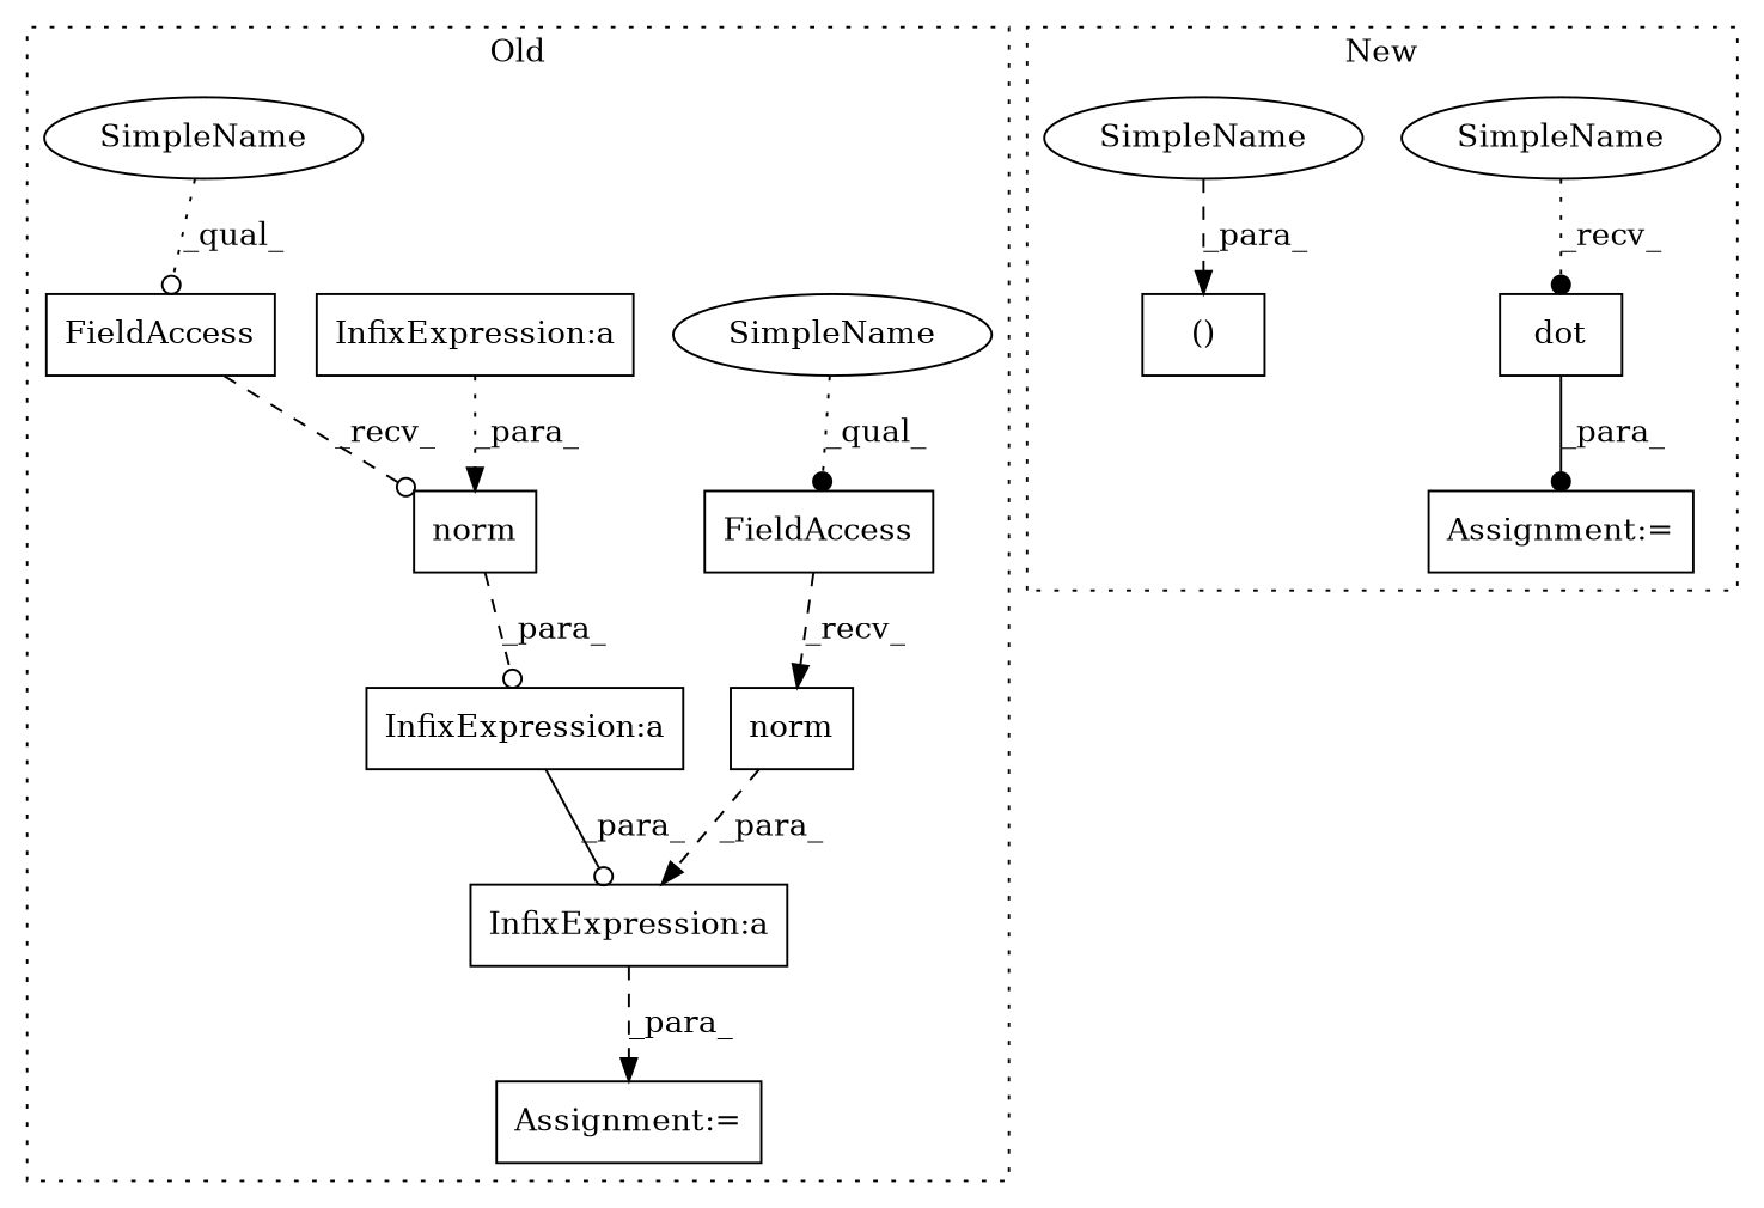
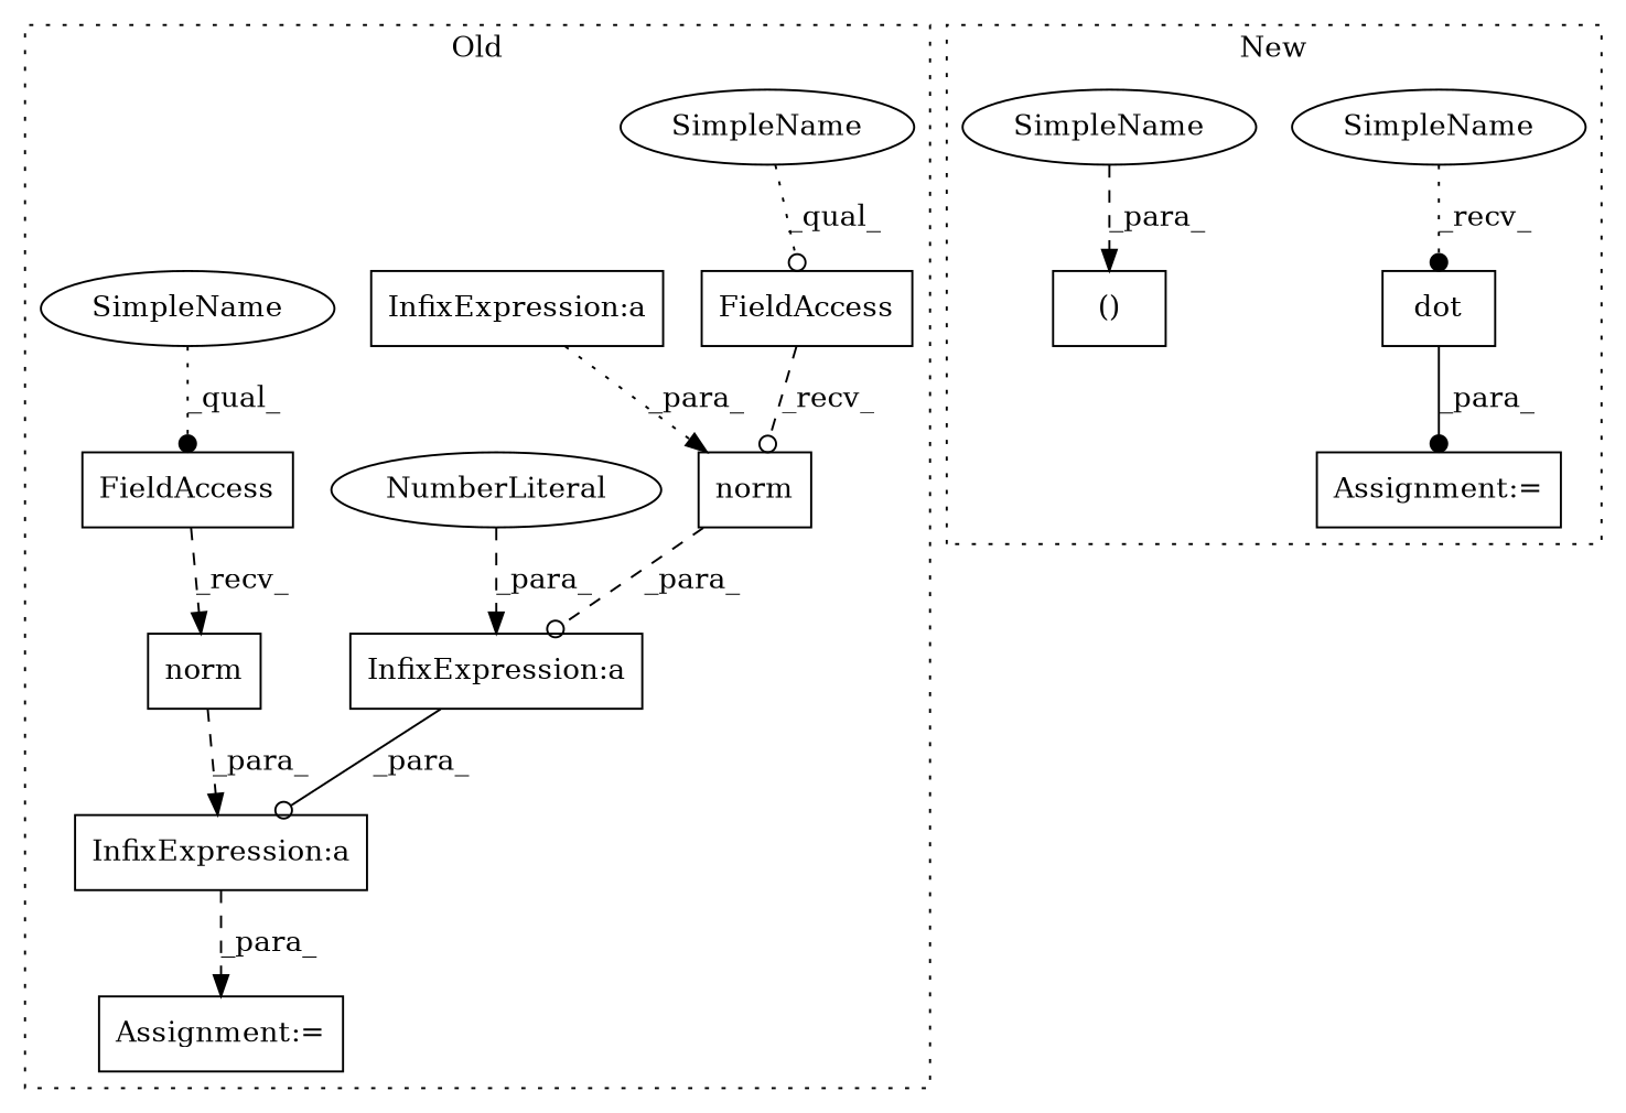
  digraph {
    node [a=42 l=1 s=651 shape=box]
    edge [style=dashed arrowhead=normal]
    n1 [a=32 l="5,1" label=norm s="664,675"]
    n2 [a=7 label="Assignment:=" s=642]
    n3 [a=22 l=12 label=FieldAccess]
    n4 [a=22 l=12 label=FieldAccess s=680]
    n5 [a=27 l=3 label="InfixExpression:a" s=648]
    n6 [a=27 l=3 label="InfixExpression:a" s=670]
    n7 [a=27 l=3 label="InfixExpression:a" s=677]
+   n8 [a=34 l=3 label=NumberLiteral s=645 shape=ellipse]
    n9 [a=32 l="5,1" label=norm s="693,699"]
    n10 [l=5 label=SimpleName s=680 shape=ellipse]
    n11 [l=5 label=SimpleName shape=ellipse]
    n12 [a=32 l="4,1" label=dot s="710,715"]
    n13 [a=106 l=15 label="()" s=665]
    n14 [a=7 label="Assignment:=" s=707]
    n15 [label=SimpleName s=708 shape=ellipse]
    n16 [label=SimpleName s=665 shape=ellipse]
    subgraph cluster_1 {
      label=Old
      style=dotted
      n1
      n2
      n3
      n4
      n5
      n6
      n7
+     n8
      n9
      n10
      n11
    }
    subgraph cluster_2 {
      label=New
      style=dotted
      n12
      n13
      n14
      n15
      n16
    }
    n1 -> n5 [label=_para_ arrowhead=odot]
    n3 -> n1 [label=_recv_ arrowhead=odot]
    n4 -> n9 [label=_recv_]
    n5 -> n7 [label=_para_ style=solid arrowhead=odot]
    n6 -> n1 [label=_para_ style=dotted]
    n7 -> n2 [label=_para_]
+   n8 -> n5 [label=_para_]
    n9 -> n7 [label=_para_]
    n10 -> n4 [label=_qual_ style=dotted arrowhead=dot]
    n11 -> n3 [label=_qual_ style=dotted arrowhead=odot]
    n12 -> n14 [label=_para_ style=solid arrowhead=dot]
    n15 -> n12 [label=_recv_ style=dotted arrowhead=dot]
    n16 -> n13 [label=_para_]
  }
